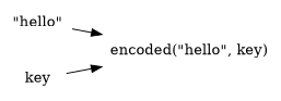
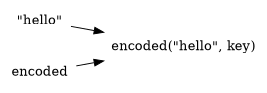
  digraph {
    rankdir=LR
    ranksep=0.4
    node [shape=none]
    n1 [label="\"hello\""]
    n2 [label="encoded(\"hello\", key)"]
-   key
+   key [label=encoded]
    n1 -> n2
    key -> n2
  }
